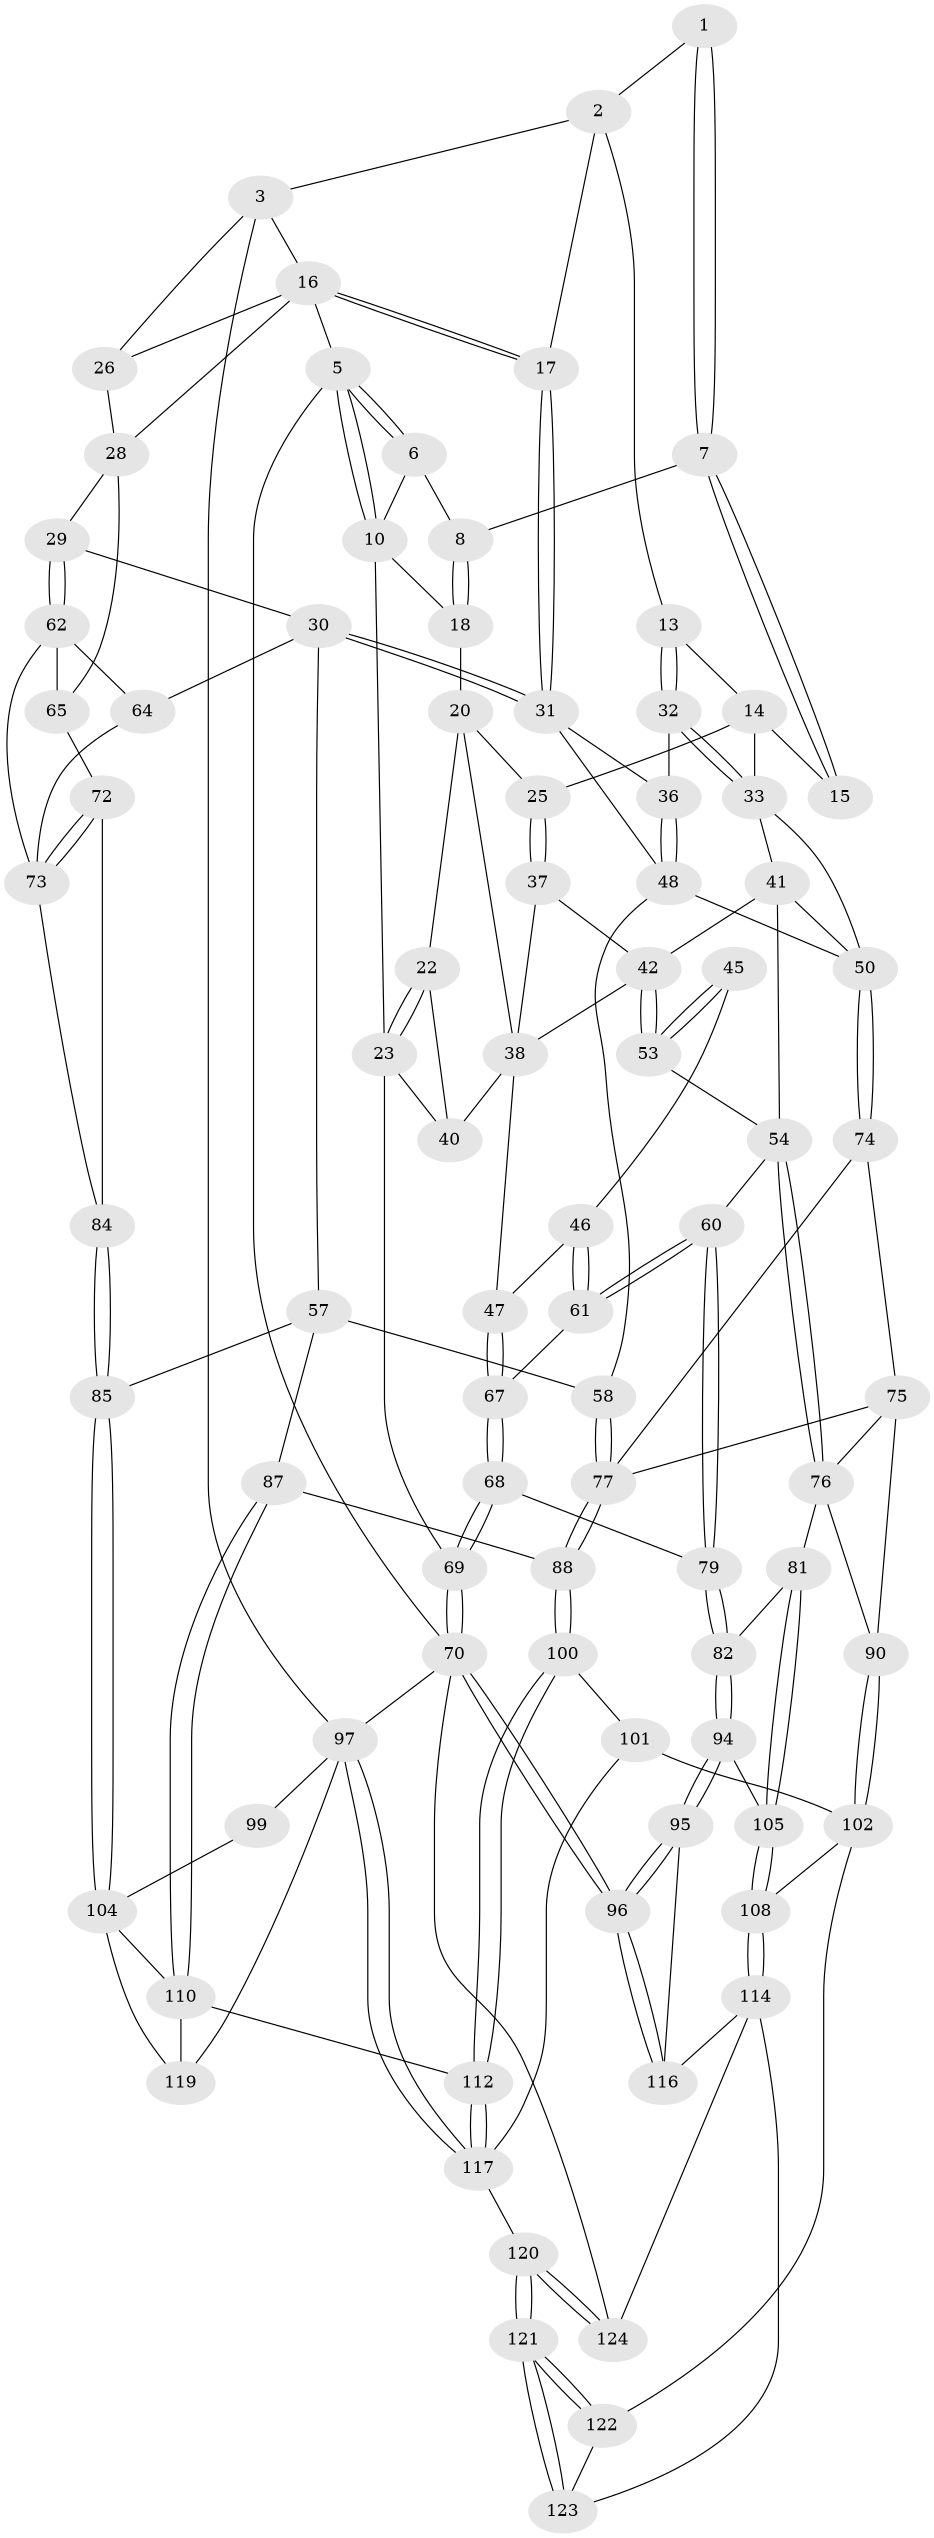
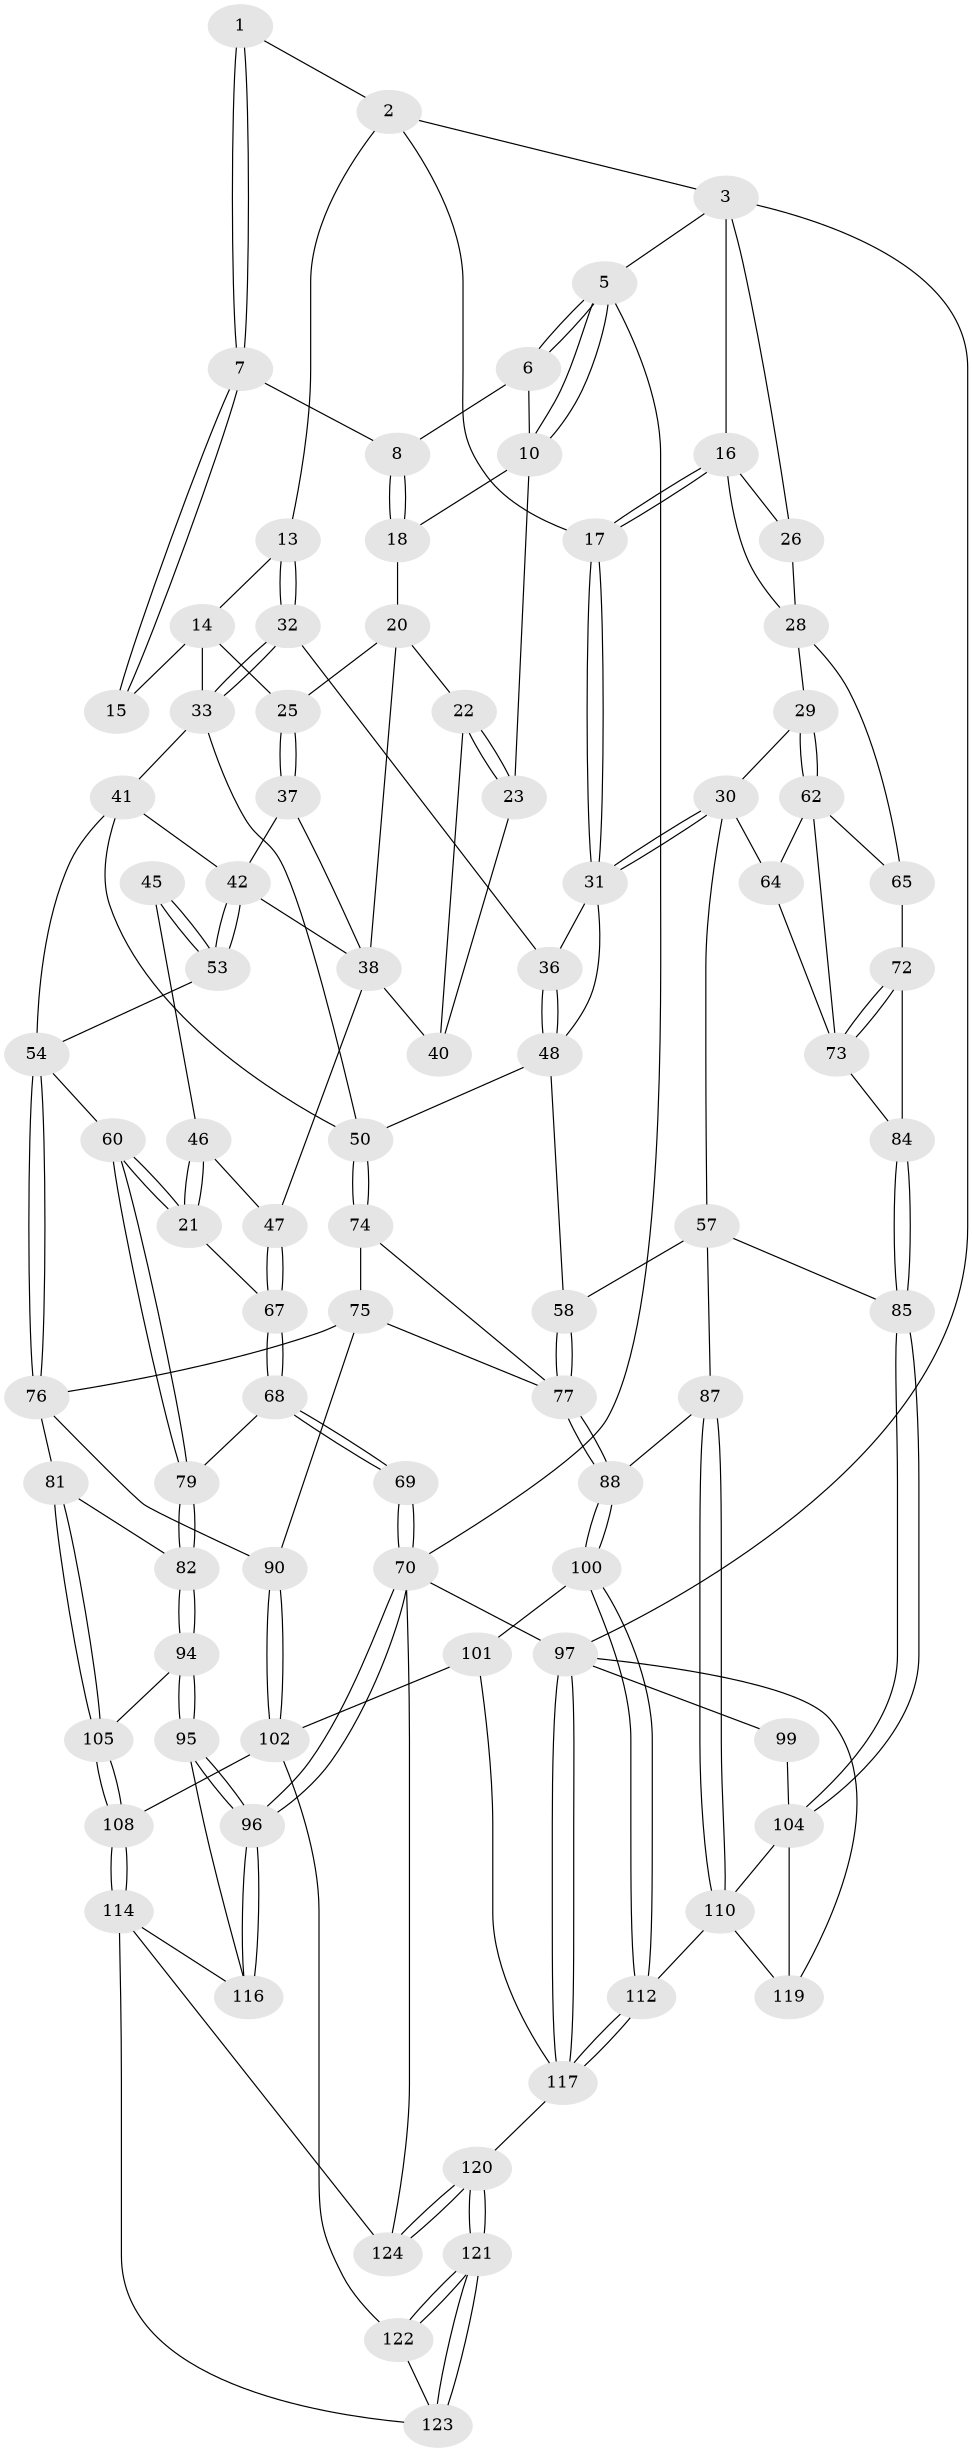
  graph {
    node [color=gray90 style=filled]
    2 [super="+12"]
    1
    7
    3 [super="+4"]
    13
    17
    8
    15
    5
    16 [super="+27"]
    26
    97 [super="+98"]
    14 [super="+24"]
    32
    31 [super="+35"]
    6 [super="+9"]
    10 [super="+11"]
    70 [super="+71"]
    28 [super="+59"]
    99 [super="+103"]
    117 [super="+118"]
    119
    18 [super="+19"]
    23 [super="+44"]
    96
    124
    20 [super="+21"]
    40
    69
    25
    33 [super="+34"]
    36
    37
    41 [super="+52"]
    50 [super="+51"]
    29
    65 [super="+66"]
    48 [super="+49"]
    22
    38 [super="+39"]
    47
    42 [super="+43"]
    30 [super="+56"]
    62 [super="+63"]
    72
    57 [super="+86"]
    64
    73 [super="+83"]
    58
    85
    87
    54 [super="+55"]
    74
    53
    67
    60
    76 [super="+80"]
    45
    46
-   61
+   61 [label=21]
    68
    77 [super="+78"]
    75 [super="+89"]
    79
    90
    81
    104 [super="+113"]
    88
    110 [super="+111"]
    82
    84 [super="+91"]
    116
    102 [super="+107"]
    105
    100
    94 [super="+106"]
    108
    95 [super="+109"]
    112
    101
    122
    120
    114 [super="+115"]
    123
    121
    2 -- 3
    2 -- 13
    2 -- 17
    1 -- 2
    1 -- 7
    1 -- 7
    7 -- 8
    7 -- 15
    7 -- 15
-   16 -- 5
+   3 -- 5
    3 -- 16
    3 -- 26
    3 -- 97
    13 -- 14
    13 -- 32
    13 -- 32
    17 -- 31
    17 -- 31
    8 -- 18
    8 -- 18
    5 -- 6
    5 -- 6
    5 -- 10
    5 -- 10
    5 -- 70
    16 -- 17
    16 -- 17
    16 -- 26
    16 -- 28
    26 -- 28
    97 -- 99
    97 -- 117
    97 -- 117
    97 -- 119
    14 -- 15
    14 -- 25
    14 -- 33
    32 -- 33
    32 -- 33
    32 -- 36
    31 -- 36
    31 -- 48
    6 -- 8
    6 -- 10
    10 -- 18
    10 -- 23
    70 -- 97
    70 -- 96
    70 -- 96
    70 -- 124
    28 -- 29
    28 -- 65
    99 -- 104
    117 -- 120
    18 -- 20
    23 -- 40
-   23 -- 69
    96 -- 116
    96 -- 116
    20 -- 25
    20 -- 22
    20 -- 38
    69 -- 70
    69 -- 70
    25 -- 37
    25 -- 37
    33 -- 41
    33 -- 50
    36 -- 48
    36 -- 48
    37 -- 38
    37 -- 42
    41 -- 50
    41 -- 42
    41 -- 54
    50 -- 74
    50 -- 74
    29 -- 30
    29 -- 62
    29 -- 62
    65 -- 72
    48 -- 50
    48 -- 58
    22 -- 23
    22 -- 23
    22 -- 40
    38 -- 40
    38 -- 47
    47 -- 67
    47 -- 67
    42 -- 38
    42 -- 53
    42 -- 53
    30 -- 31
    30 -- 31
    30 -- 57
    30 -- 64
    62 -- 65
    62 -- 64
    62 -- 73
    72 -- 73
    72 -- 73
    72 -- 84
    57 -- 58
    57 -- 85
    57 -- 87
    64 -- 73
    73 -- 84
    58 -- 77
    58 -- 77
    85 -- 104
    85 -- 104
    87 -- 88
    87 -- 110
    87 -- 110
    54 -- 60
    54 -- 76
    54 -- 76
    74 -- 77
    74 -- 75
    53 -- 54
    67 -- 68
    67 -- 68
    60 -- 61
    60 -- 61
    60 -- 79
    60 -- 79
    76 -- 90
    76 -- 81
    45 -- 53
    45 -- 53
    45 -- 46
    46 -- 47
    46 -- 61
    46 -- 61
    61 -- 67
    68 -- 69
    68 -- 69
    68 -- 79
    77 -- 88
    77 -- 88
    75 -- 76
    75 -- 77
    75 -- 90
    79 -- 82
    79 -- 82
    90 -- 102
    90 -- 102
    81 -- 82
    81 -- 105
    81 -- 105
    104 -- 119
    104 -- 110
    88 -- 100
    88 -- 100
    110 -- 119
    110 -- 112
    82 -- 94
    82 -- 94
    84 -- 85
    84 -- 85
    102 -- 108
    102 -- 122
    105 -- 108
    105 -- 108
    100 -- 112
    100 -- 112
    100 -- 101
    94 -- 105
    94 -- 95 [weight=2]
    94 -- 95
    108 -- 114
    108 -- 114
    95 -- 96
    95 -- 96
    95 -- 116
    112 -- 117
    112 -- 117
    101 -- 117
    101 -- 102
    122 -- 123
    120 -- 124
    120 -- 124
    120 -- 121
    120 -- 121
    114 -- 124
    114 -- 116
    114 -- 123
    121 -- 122
    121 -- 122
    121 -- 123
    121 -- 123
  }
